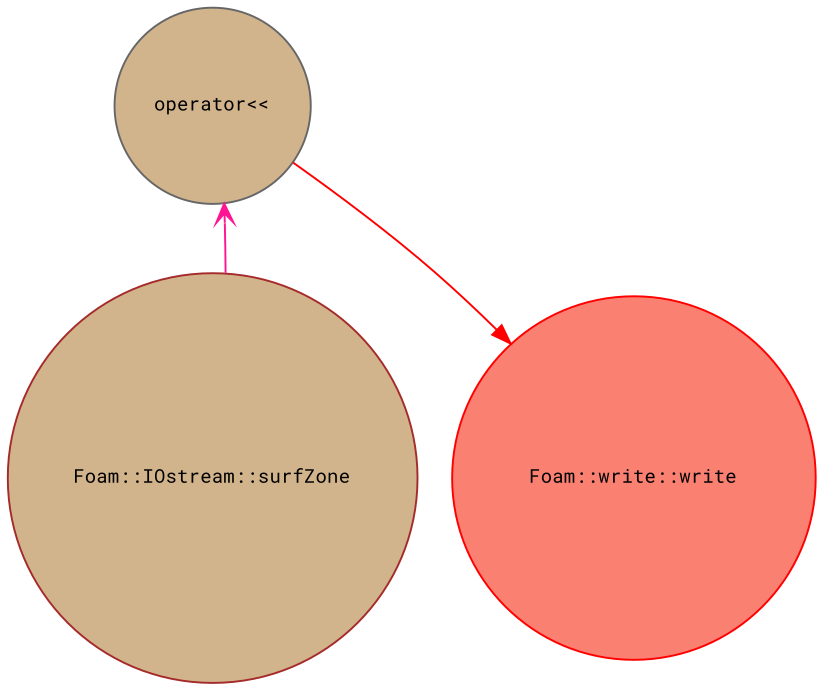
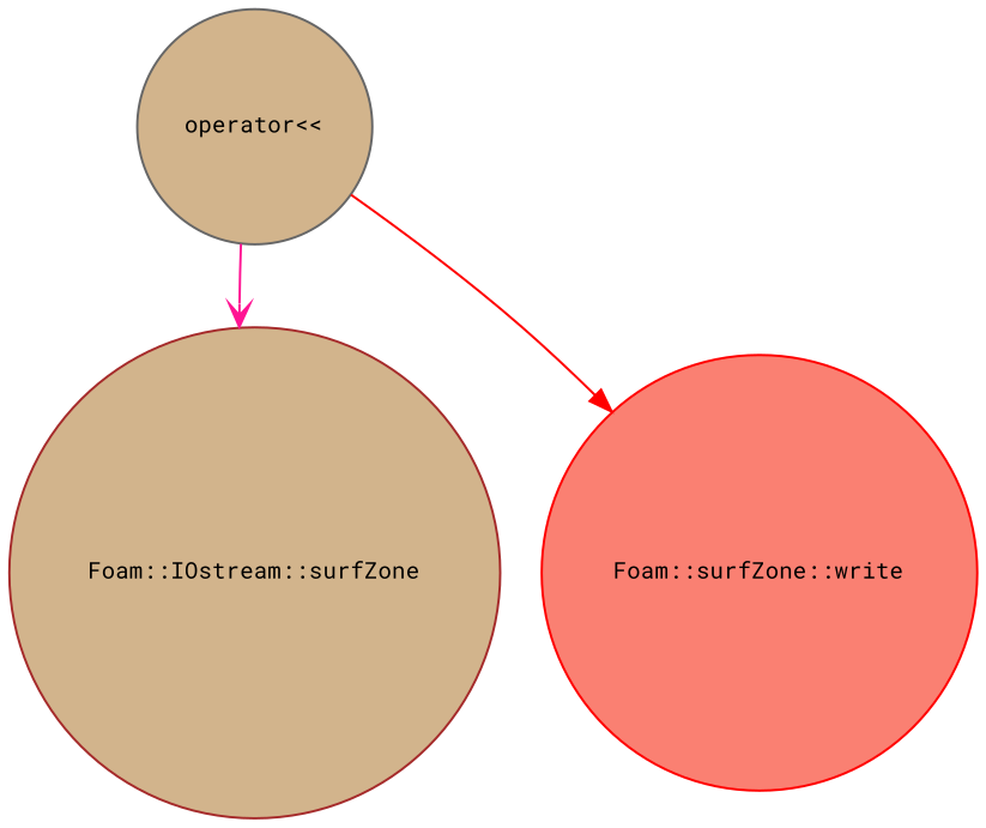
  digraph {
    fontname="Roboto Mono"
    rankdir=TB
    node [fillcolor=tan fontname="Roboto Mono" fontsize=10 shape=circle style=filled]
    edge [fontname="Roboto Mono" fontsize=10 labelfontname=FreeSans labelfontsize=10 style=solid]
    n1 [color=gray40 fontcolor=black height=0.2 label="operator\<\<" width=0.4]
    n2 [color=brown height=0.2 label="Foam::IOstream::surfZone" width=0.4]
-   n3 [color=red fillcolor=salmon height=0.2 label="Foam::write::write" width=0.4]
-   n2 -> n1 [arrowhead=vee color=deeppink]
+   n3 [color=red fillcolor=salmon height=0.2 label="Foam::surfZone::write" width=0.4]
+   n1 -> n2 [arrowhead=vee color=deeppink]
    n1 -> n3 [arrowhead=normal color=red]
  }
